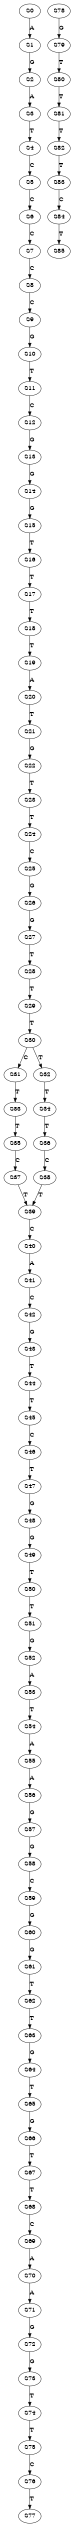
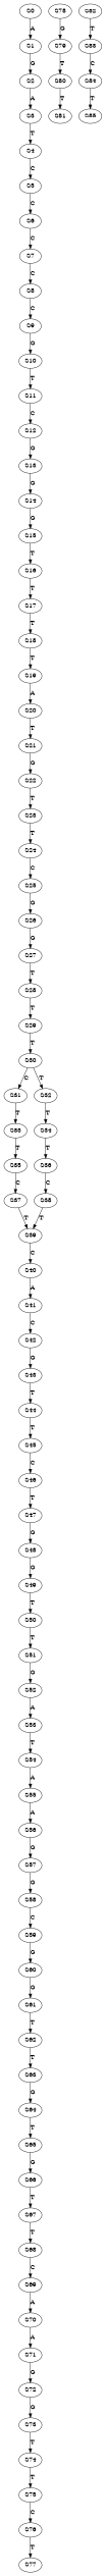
  strict digraph {
    S0
    S1
    S2
    S3
    S4
    S5
    S6
    S7
    S8
    S9
    S10
    S11
    S12
    S13
    S14
    S15
    S16
    S17
    S18
    S19
    S20
    S21
    S22
    S23
    S24
    S25
    S26
    S27
    S28
    S29
    S30
    S31
    S32
    S33
    S34
    S35
    S36
    S37
    S38
    S39
    S40
    S41
    S42
    S43
    S44
    S45
    S46
    S47
    S48
    S49
    S50
    S51
    S52
    S53
    S54
    S55
    S56
    S57
    S58
    S59
    S60
    S61
    S62
    S63
    S64
    S65
    S66
    S67
    S68
    S69
    S70
    S71
    S72
    S73
    S74
    S75
    S76
    S77
    S78
    S79
    S80
    S81
    S82
    S83
    S84
    S85
    S0 -> S1 [label=A]
    S1 -> S2 [label=G]
    S2 -> S3 [label=A]
    S3 -> S4 [label=T]
    S4 -> S5 [label=C]
    S5 -> S6 [label=C]
    S6 -> S7 [label=C]
    S7 -> S8 [label=C]
    S8 -> S9 [label=C]
    S9 -> S10 [label=G]
    S10 -> S11 [label=T]
    S11 -> S12 [label=C]
    S12 -> S13 [label=G]
    S13 -> S14 [label=G]
    S14 -> S15 [label=G]
    S15 -> S16 [label=T]
    S16 -> S17 [label=T]
    S17 -> S18 [label=T]
    S18 -> S19 [label=T]
    S19 -> S20 [label=A]
    S20 -> S21 [label=T]
    S21 -> S22 [label=G]
    S22 -> S23 [label=T]
    S23 -> S24 [label=T]
    S24 -> S25 [label=C]
    S25 -> S26 [label=G]
    S26 -> S27 [label=G]
    S27 -> S28 [label=T]
    S28 -> S29 [label=T]
    S29 -> S30 [label=T]
    S30 -> S31 [label=C]
    S30 -> S32 [label=T]
    S31 -> S33 [label=T]
    S32 -> S34 [label=T]
    S33 -> S35 [label=T]
    S34 -> S36 [label=T]
    S35 -> S37 [label=C]
    S36 -> S38 [label=C]
    S37 -> S39 [label=T]
    S38 -> S39 [label=T]
    S39 -> S40 [label=C]
    S40 -> S41 [label=A]
    S41 -> S42 [label=C]
    S42 -> S43 [label=G]
    S43 -> S44 [label=T]
    S44 -> S45 [label=T]
    S45 -> S46 [label=C]
    S46 -> S47 [label=T]
    S47 -> S48 [label=G]
    S48 -> S49 [label=G]
    S49 -> S50 [label=T]
    S50 -> S51 [label=T]
    S51 -> S52 [label=G]
    S52 -> S53 [label=A]
    S53 -> S54 [label=T]
    S54 -> S55 [label=A]
    S55 -> S56 [label=A]
    S56 -> S57 [label=G]
    S57 -> S58 [label=G]
    S58 -> S59 [label=C]
    S59 -> S60 [label=G]
    S60 -> S61 [label=G]
    S61 -> S62 [label=T]
    S62 -> S63 [label=T]
    S63 -> S64 [label=G]
    S64 -> S65 [label=T]
    S65 -> S66 [label=G]
    S66 -> S67 [label=T]
    S67 -> S68 [label=T]
    S68 -> S69 [label=C]
    S69 -> S70 [label=A]
    S70 -> S71 [label=A]
    S71 -> S72 [label=G]
    S72 -> S73 [label=G]
    S73 -> S74 [label=T]
    S74 -> S75 [label=T]
    S75 -> S76 [label=C]
    S76 -> S77 [label=T]
    S78 -> S79 [label=G]
    S79 -> S80 [label=T]
    S80 -> S81 [label=T]
-   S81 -> S82 [label=T]
    S82 -> S83 [label=T]
    S83 -> S84 [label=C]
    S84 -> S85 [label=T]
  }
